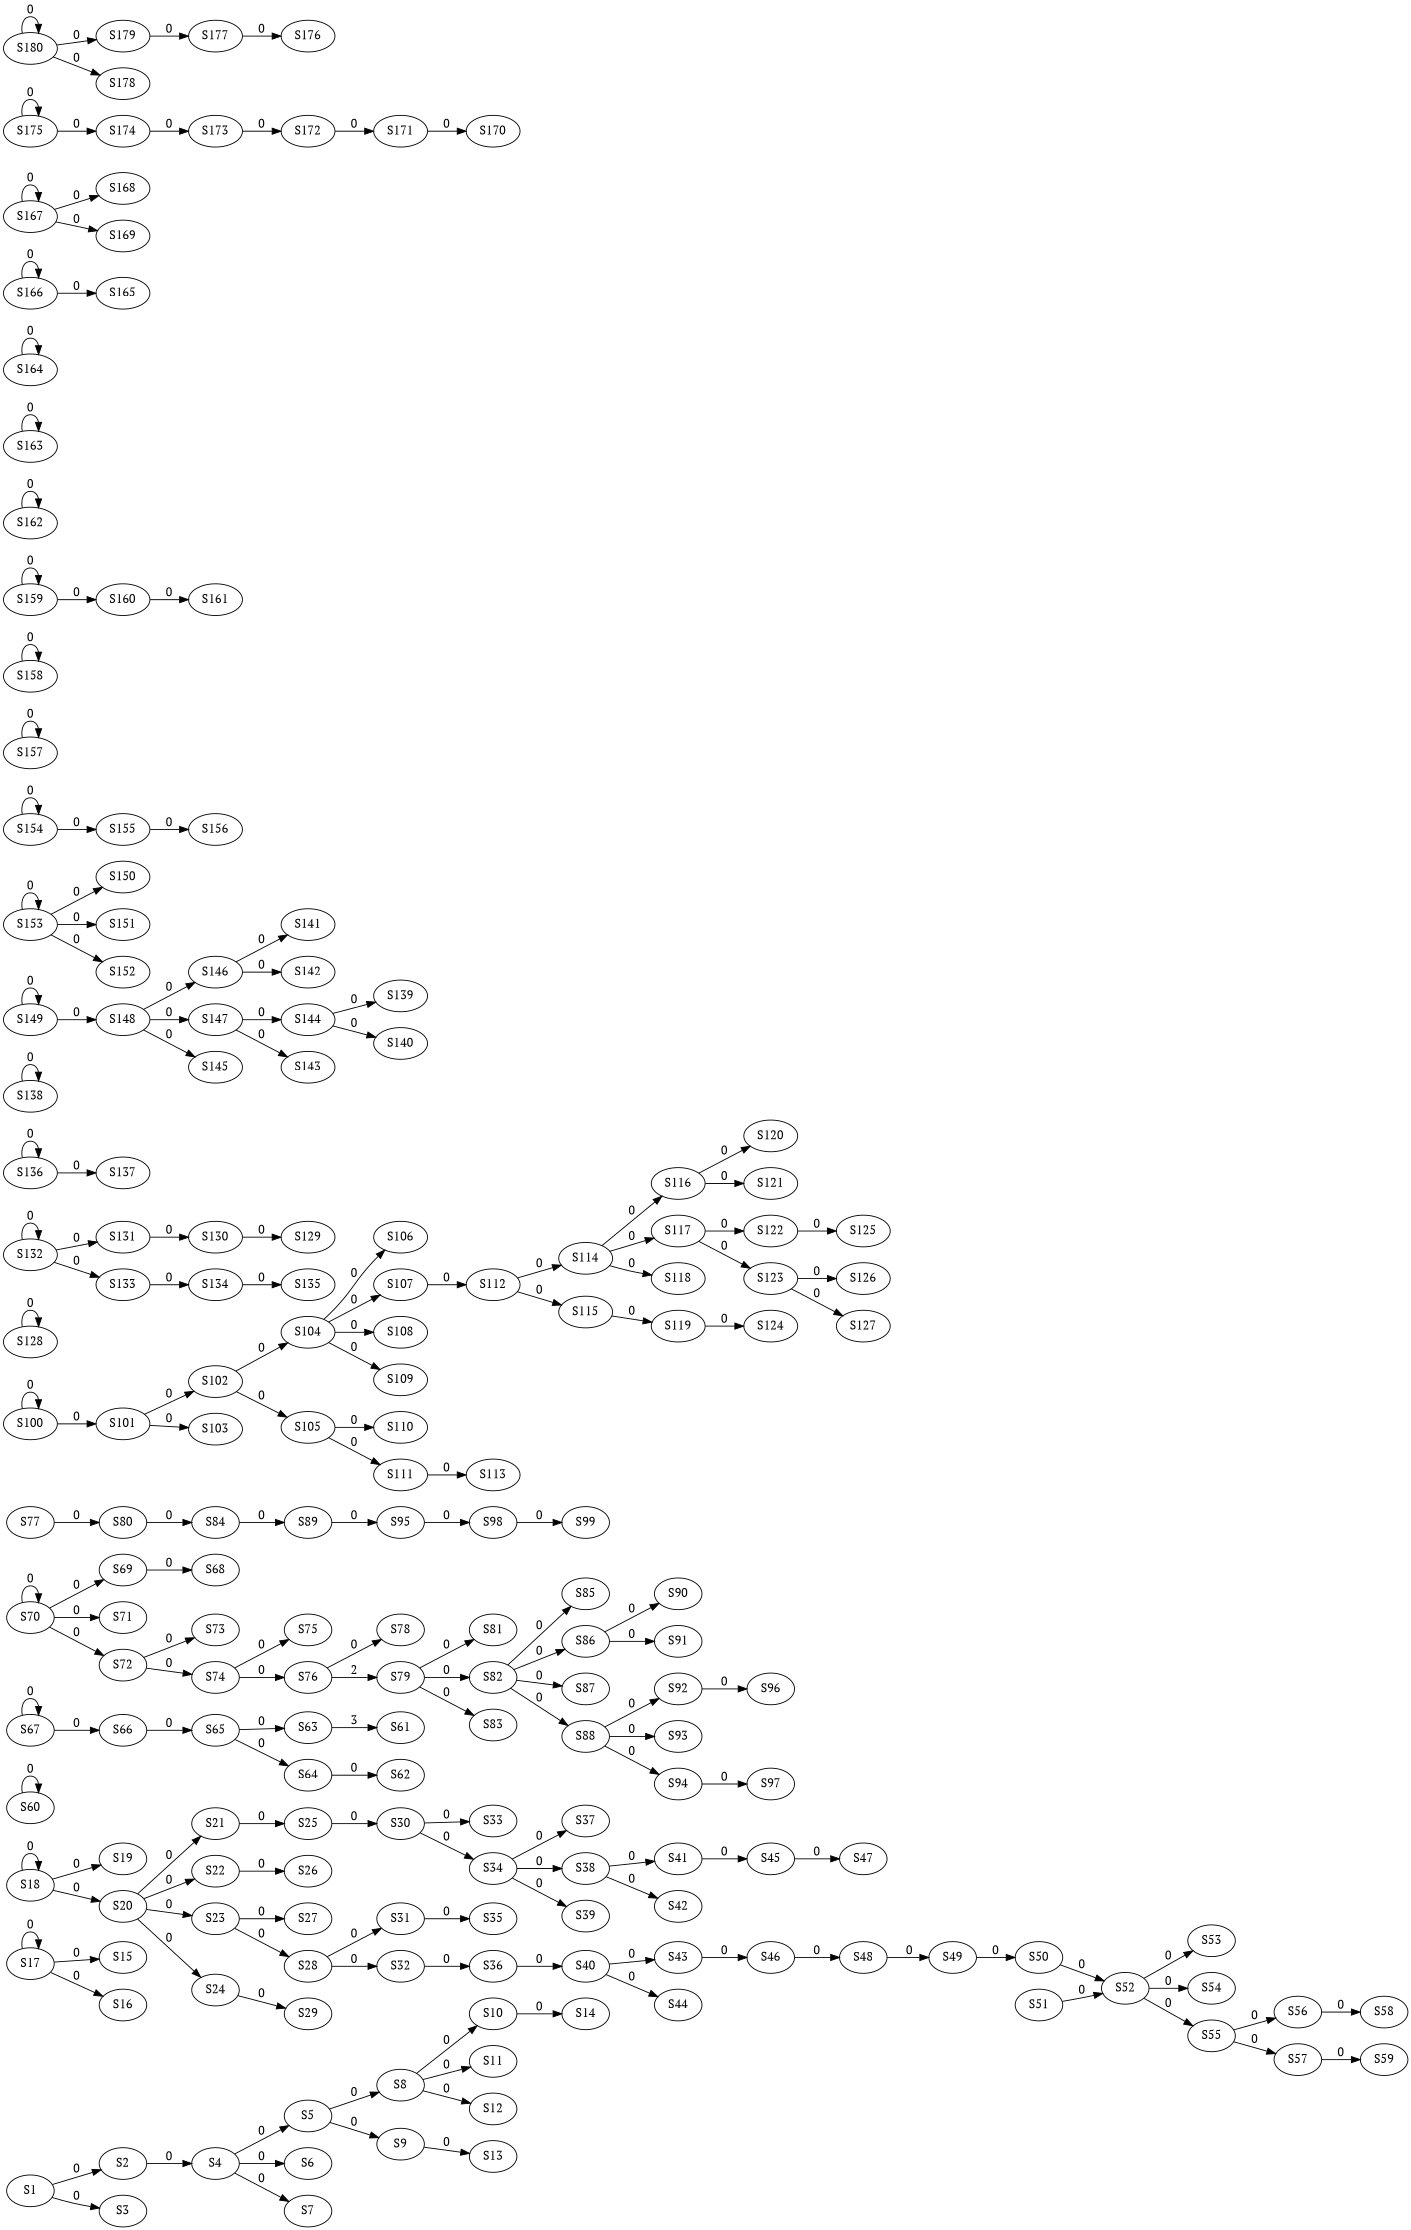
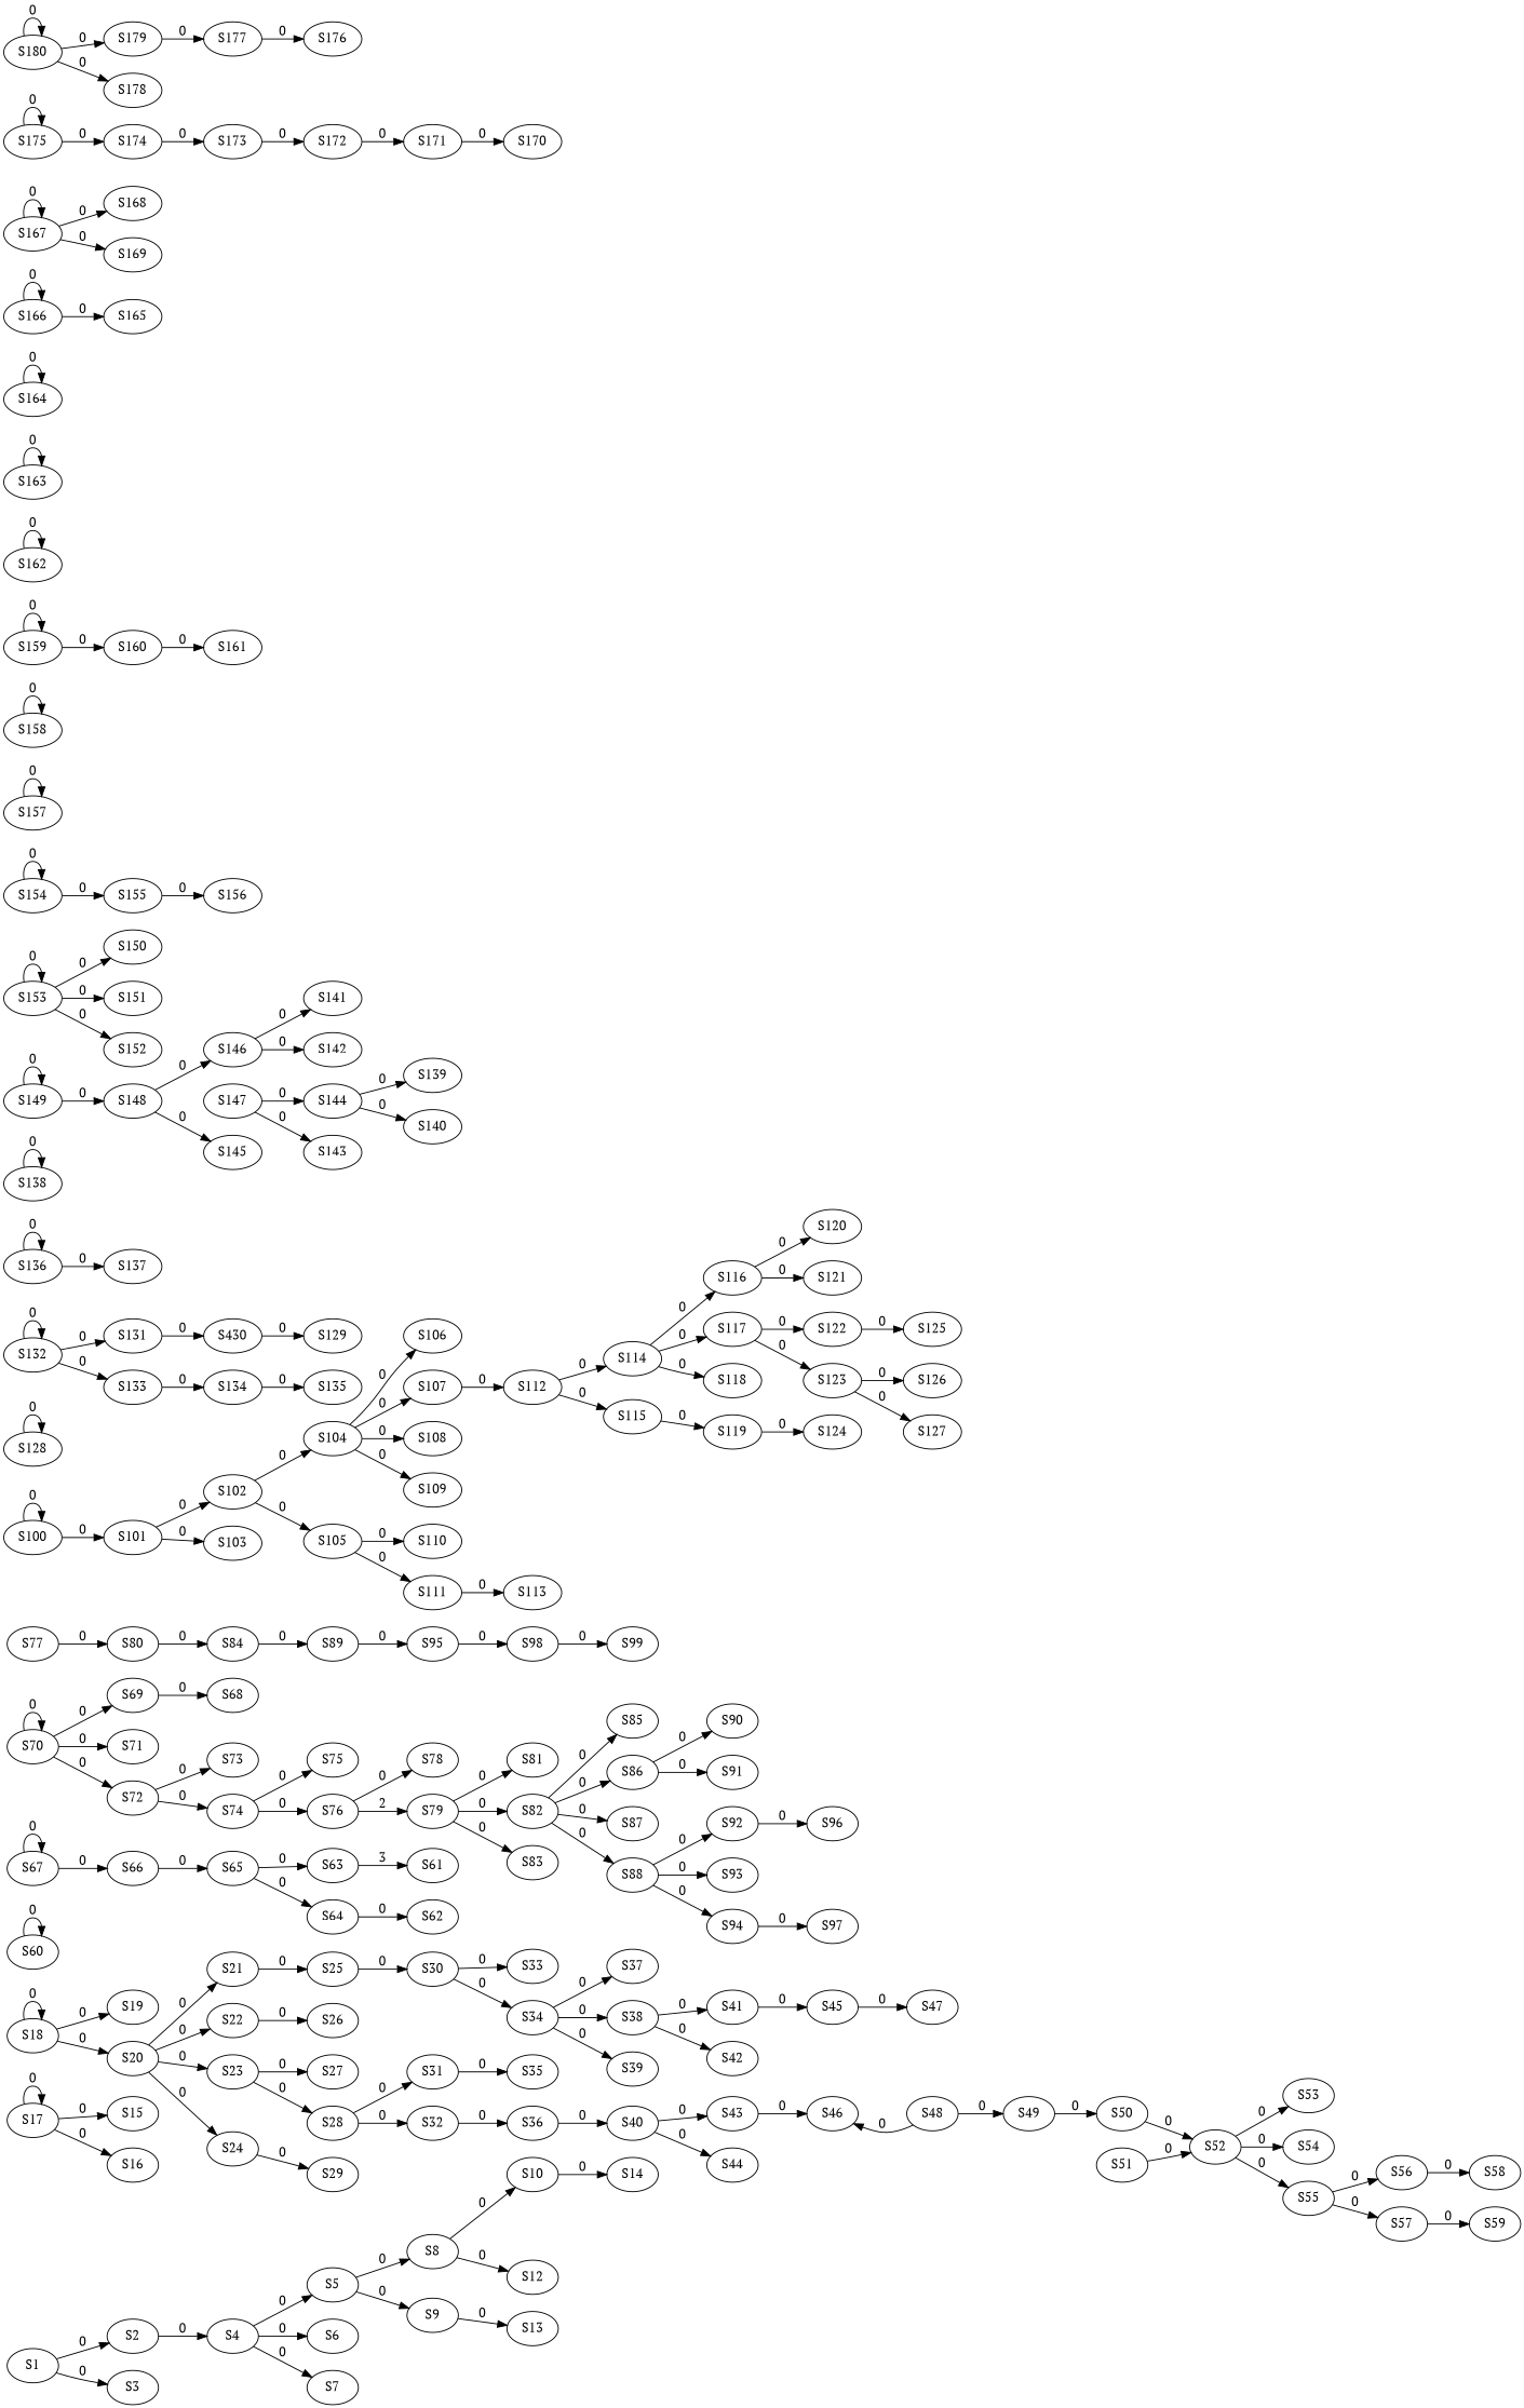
  strict digraph {
    fontname="PT Serif"
    rankdir=LR
    node [fontname="PT Serif"]
    edge [fontname="PT Serif"]
    S1
    S2
    S3
    S4
    S5
    S6
    S7
    S8
    S9
    S10
-   S11
    S12
    S13
    S14
    S17
    S15
    S16
    S18
    S19
    S20
    S21
    S22
    S23
    S24
    S25
    S26
    S27
    S28
    S29
    S30
    S31
    S32
    S33
    S34
    S35
    S36
    S37
    S38
    S39
    S40
    S41
    S42
    S43
    S44
    S45
    S46
    S47
    S48
    S49
    S50
    S52
    S51
    S53
    S54
    S55
    S56
    S57
    S58
    S59
    S60
    S63
    S61
    S64
    S62
    S65
    S66
    S67
    S69
    S68
    S70
    S71
    S72
    S73
    S74
    S75
    S76
    S78
    S79
    S77
    S80
    S81
    S82
    S83
    S84
    S85
    S86
    S87
    S88
    S89
    S90
    S91
    S92
    S93
    S94
    S95
    S96
    S97
    S98
    S99
    S100
    S101
    S102
    S103
    S104
    S105
    S106
    S107
    S108
    S109
    S110
    S111
    S112
    S113
    S114
    S115
    S116
    S117
    S118
    S119
    S120
    S121
    S122
    S123
    S124
    S125
    S126
    S127
    S128
-   S130
+   S130 [label=S430]
    S129
    S131
    S132
    S133
    S134
    S135
    S136
    S137
    S138
    S144
    S139
    S140
    S146
    S141
    S142
    S147
    S143
    S148
    S145
    S149
    S153
    S150
    S151
    S152
    S154
    S155
    S156
    S157
    S158
    S159
    S160
    S161
    S162
    S163
    S164
    S166
    S165
    S167
    S168
    S169
    S171
    S170
    S172
    S173
    S174
    S175
    S177
    S176
    S179
    S180
    S178
    S1 -> S2 [label=0]
    S1 -> S3 [label=0]
    S2 -> S4 [label=0]
    S4 -> S5 [label=0]
    S4 -> S6 [label=0]
    S4 -> S7 [label=0]
    S5 -> S8 [label=0]
    S5 -> S9 [label=0]
    S8 -> S10 [label=0]
-   S8 -> S11 [label=0]
    S8 -> S12 [label=0]
    S9 -> S13 [label=0]
    S10 -> S14 [label=0]
    S17 -> S17 [label=0]
    S17 -> S15 [label=0]
    S17 -> S16 [label=0]
    S18 -> S18 [label=0]
    S18 -> S19 [label=0]
    S18 -> S20 [label=0]
    S20 -> S21 [label=0]
    S20 -> S22 [label=0]
    S20 -> S23 [label=0]
    S20 -> S24 [label=0]
    S21 -> S25 [label=0]
    S22 -> S26 [label=0]
    S23 -> S27 [label=0]
    S23 -> S28 [label=0]
    S24 -> S29 [label=0]
    S25 -> S30 [label=0]
    S28 -> S31 [label=0]
    S28 -> S32 [label=0]
    S30 -> S33 [label=0]
    S30 -> S34 [label=0]
    S31 -> S35 [label=0]
    S32 -> S36 [label=0]
    S34 -> S37 [label=0]
    S34 -> S38 [label=0]
    S34 -> S39 [label=0]
    S36 -> S40 [label=0]
    S38 -> S41 [label=0]
    S38 -> S42 [label=0]
    S40 -> S43 [label=0]
    S40 -> S44 [label=0]
    S41 -> S45 [label=0]
    S43 -> S46 [label=0]
    S45 -> S47 [label=0]
-   S46 -> S48 [label=0]
+   S48 -> S46 [label=0]
    S48 -> S49 [label=0]
    S49 -> S50 [label=0]
    S50 -> S52 [label=0]
    S52 -> S53 [label=0]
    S52 -> S54 [label=0]
    S52 -> S55 [label=0]
    S51 -> S52 [label=0]
    S55 -> S56 [label=0]
    S55 -> S57 [label=0]
    S56 -> S58 [label=0]
    S57 -> S59 [label=0]
    S60 -> S60 [label=0]
    S63 -> S61 [label=3]
    S64 -> S62 [label=0]
    S65 -> S63 [label=0]
    S65 -> S64 [label=0]
    S66 -> S65 [label=0]
    S67 -> S66 [label=0]
    S67 -> S67 [label=0]
    S69 -> S68 [label=0]
    S70 -> S69 [label=0]
    S70 -> S70 [label=0]
    S70 -> S71 [label=0]
    S70 -> S72 [label=0]
    S72 -> S73 [label=0]
    S72 -> S74 [label=0]
    S74 -> S75 [label=0]
    S74 -> S76 [label=0]
    S76 -> S78 [label=0]
    S76 -> S79 [label=2]
    S79 -> S81 [label=0]
    S79 -> S82 [label=0]
    S79 -> S83 [label=0]
    S77 -> S80 [label=0]
    S80 -> S84 [label=0]
    S82 -> S85 [label=0]
    S82 -> S86 [label=0]
    S82 -> S87 [label=0]
    S82 -> S88 [label=0]
    S84 -> S89 [label=0]
    S86 -> S90 [label=0]
    S86 -> S91 [label=0]
    S88 -> S92 [label=0]
    S88 -> S93 [label=0]
    S88 -> S94 [label=0]
    S89 -> S95 [label=0]
    S92 -> S96 [label=0]
    S94 -> S97 [label=0]
    S95 -> S98 [label=0]
    S98 -> S99 [label=0]
    S100 -> S100 [label=0]
    S100 -> S101 [label=0]
    S101 -> S102 [label=0]
    S101 -> S103 [label=0]
    S102 -> S104 [label=0]
    S102 -> S105 [label=0]
    S104 -> S106 [label=0]
    S104 -> S107 [label=0]
    S104 -> S108 [label=0]
    S104 -> S109 [label=0]
    S105 -> S110 [label=0]
    S105 -> S111 [label=0]
    S107 -> S112 [label=0]
    S111 -> S113 [label=0]
    S112 -> S114 [label=0]
    S112 -> S115 [label=0]
    S114 -> S116 [label=0]
    S114 -> S117 [label=0]
    S114 -> S118 [label=0]
    S115 -> S119 [label=0]
    S116 -> S120 [label=0]
    S116 -> S121 [label=0]
    S117 -> S122 [label=0]
    S117 -> S123 [label=0]
    S119 -> S124 [label=0]
    S122 -> S125 [label=0]
    S123 -> S126 [label=0]
    S123 -> S127 [label=0]
    S128 -> S128 [label=0]
    S130 -> S129 [label=0]
    S131 -> S130 [label=0]
    S132 -> S131 [label=0]
    S132 -> S132 [label=0]
    S132 -> S133 [label=0]
    S133 -> S134 [label=0]
    S134 -> S135 [label=0]
    S136 -> S136 [label=0]
    S136 -> S137 [label=0]
    S138 -> S138 [label=0]
    S144 -> S139 [label=0]
    S144 -> S140 [label=0]
    S146 -> S141 [label=0]
    S146 -> S142 [label=0]
    S147 -> S144 [label=0]
    S147 -> S143 [label=0]
    S148 -> S146 [label=0]
-   S148 -> S147 [label=0]
    S148 -> S145 [label=0]
    S149 -> S148 [label=0]
    S149 -> S149 [label=0]
    S153 -> S153 [label=0]
    S153 -> S150 [label=0]
    S153 -> S151 [label=0]
    S153 -> S152 [label=0]
    S154 -> S154 [label=0]
    S154 -> S155 [label=0]
    S155 -> S156 [label=0]
    S157 -> S157 [label=0]
    S158 -> S158 [label=0]
    S159 -> S159 [label=0]
    S159 -> S160 [label=0]
    S160 -> S161 [label=0]
    S162 -> S162 [label=0]
    S163 -> S163 [label=0]
    S164 -> S164 [label=0]
    S166 -> S166 [label=0]
    S166 -> S165 [label=0]
    S167 -> S167 [label=0]
    S167 -> S168 [label=0]
    S167 -> S169 [label=0]
    S171 -> S170 [label=0]
    S172 -> S171 [label=0]
    S173 -> S172 [label=0]
    S174 -> S173 [label=0]
    S175 -> S174 [label=0]
    S175 -> S175 [label=0]
    S177 -> S176 [label=0]
    S179 -> S177 [label=0]
    S180 -> S179 [label=0]
    S180 -> S180 [label=0]
    S180 -> S178 [label=0]
  }
